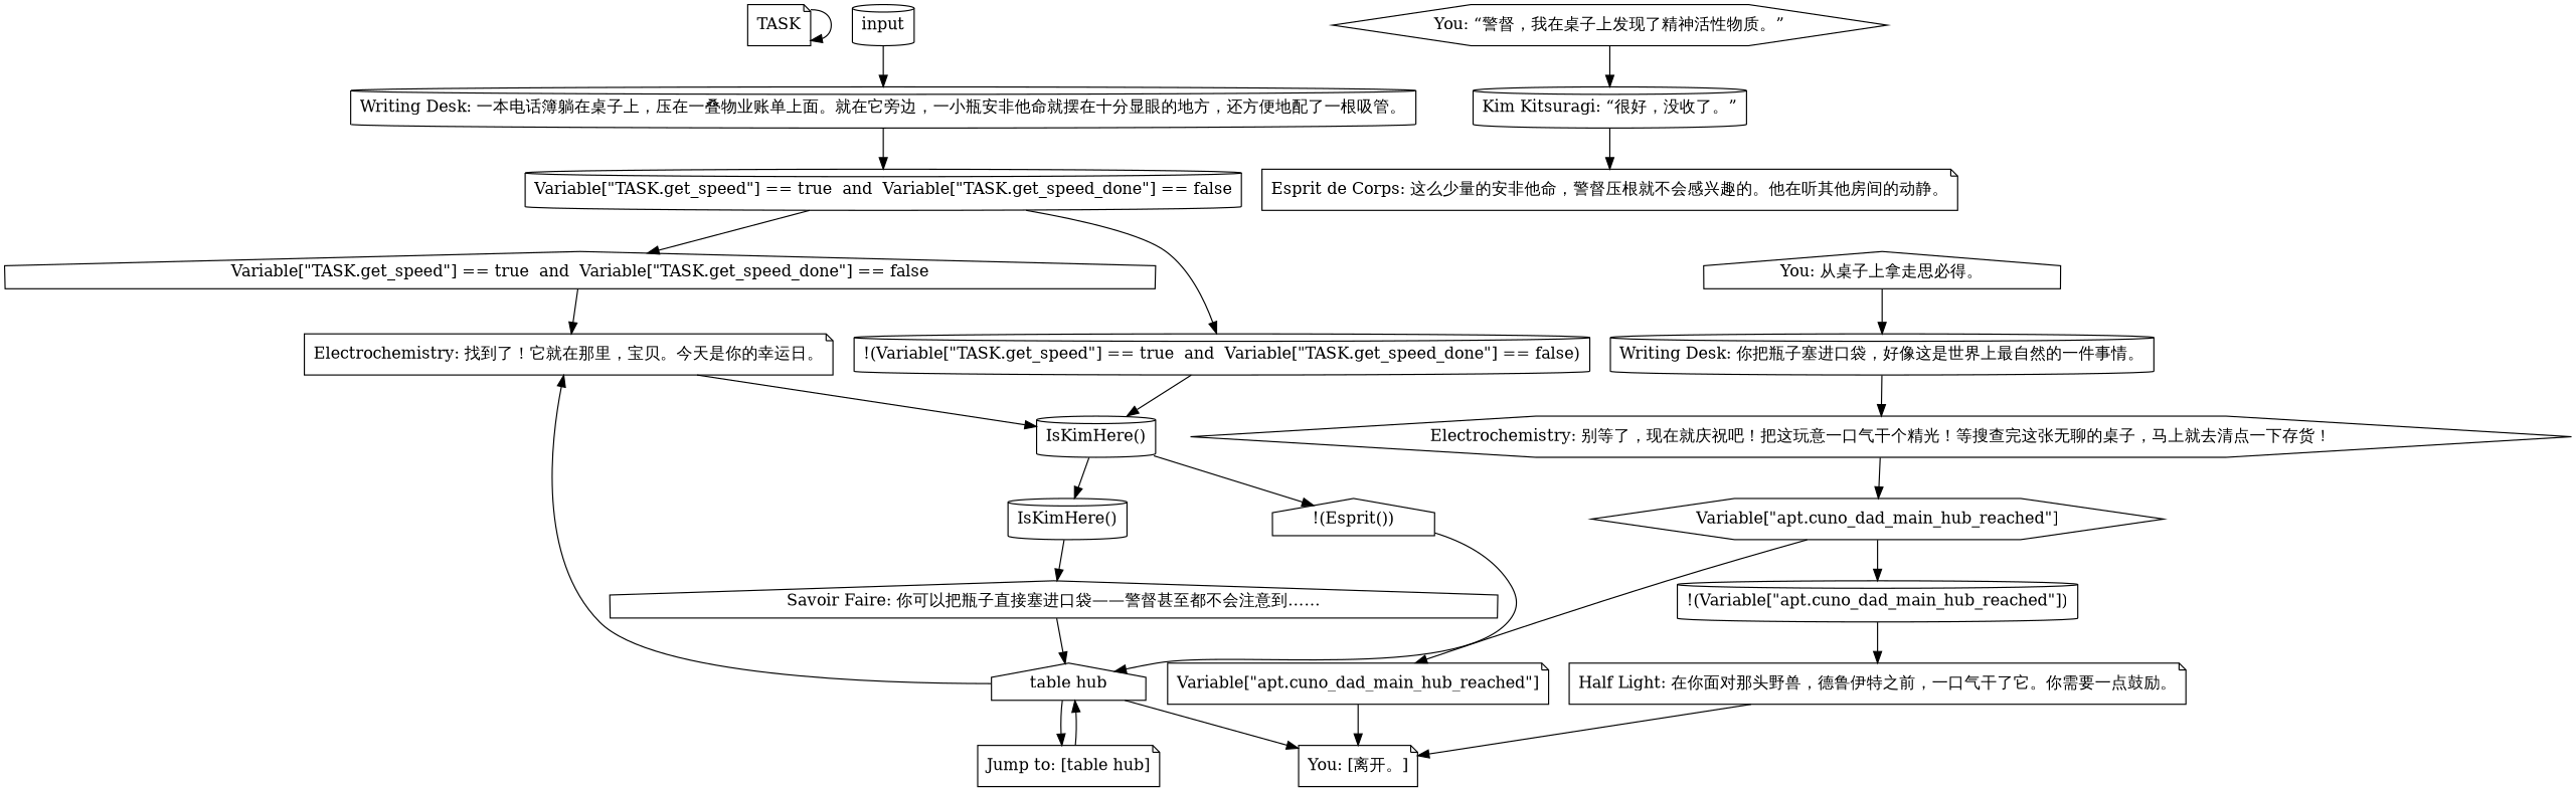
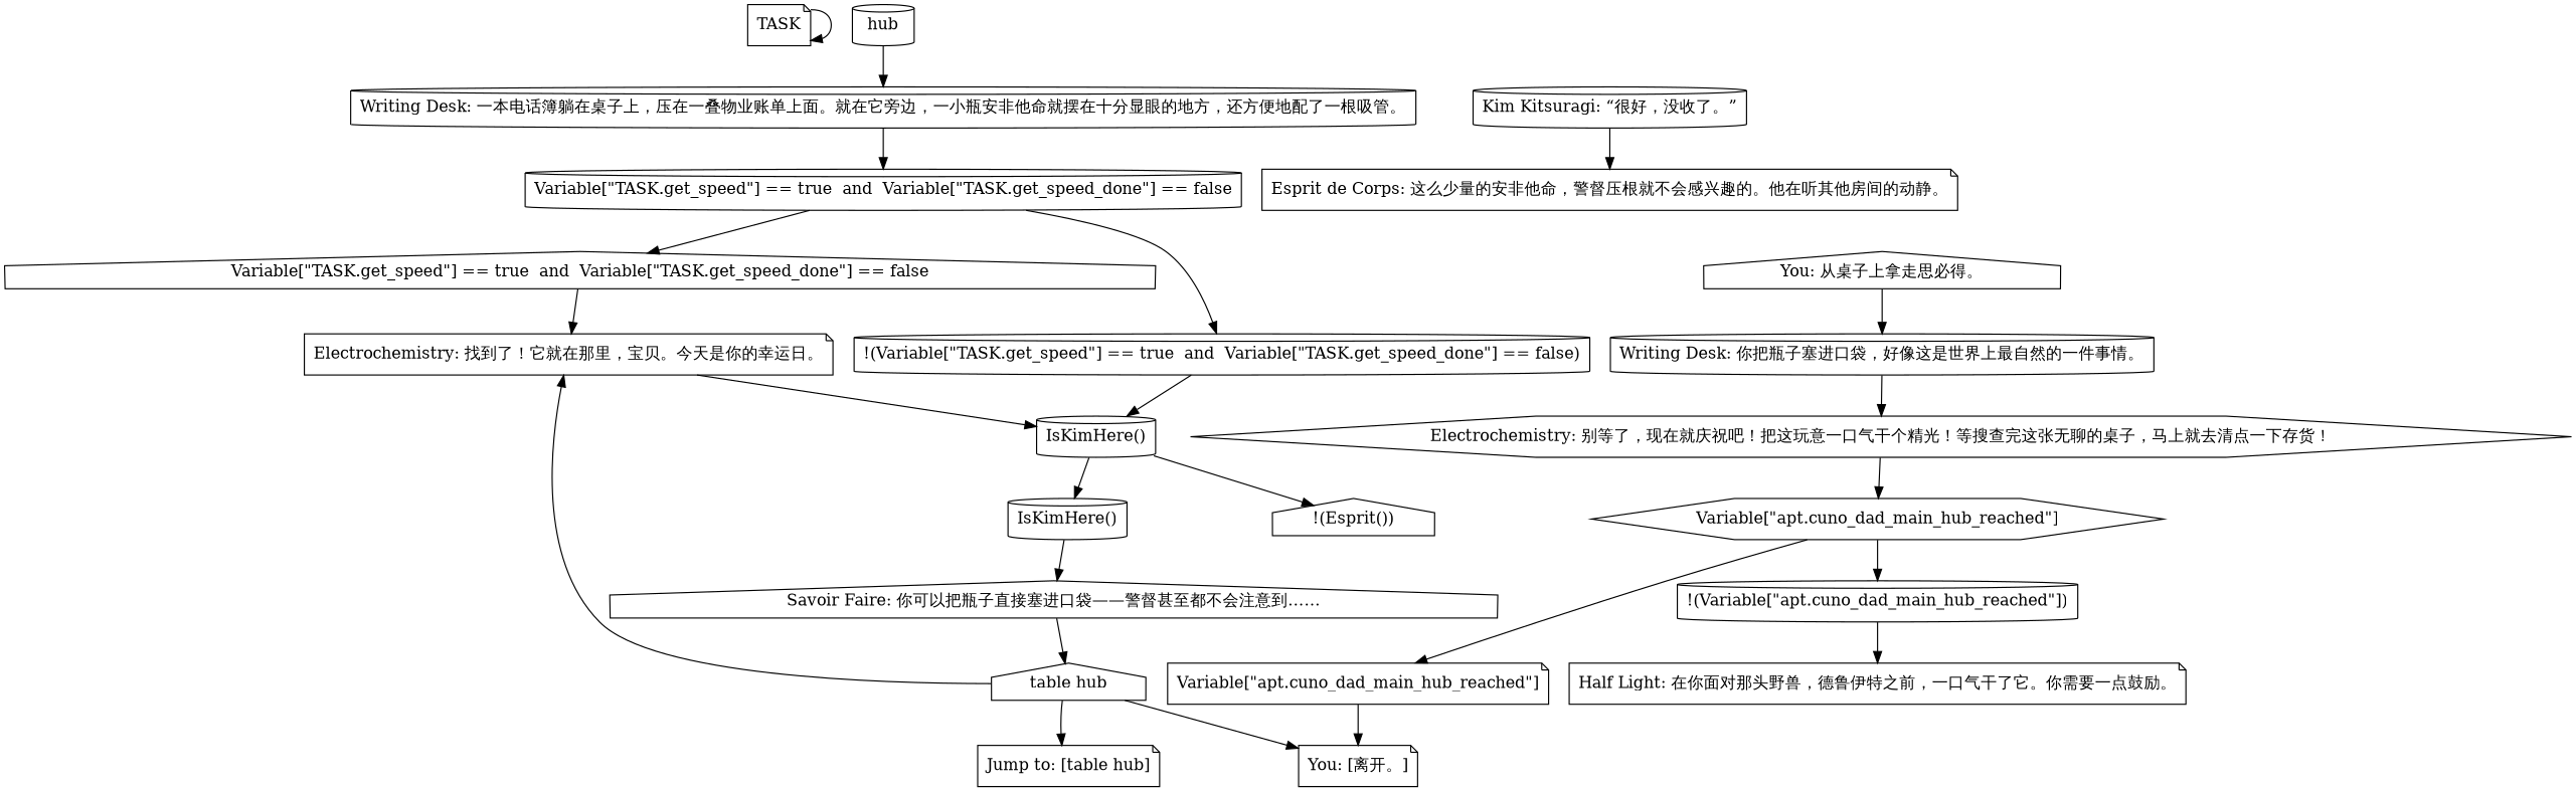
  digraph {
    node [shape=cylinder]
    n1 [label=TASK shape=note]
-   n2 [label=input]
+   n2 [label=hub]
    n3 [label="Writing Desk: 一本电话簿躺在桌子上，压在一叠物业账单上面。就在它旁边，一小瓶安非他命就摆在十分显眼的地方，还方便地配了一根吸管。"]
    n4 [label="Variable[\"TASK.get_speed\"] == true  and  Variable[\"TASK.get_speed_done\"] == false"]
    n5 [label="Jump to: [table hub]" shape=note]
    n6 [label="table hub" shape=house]
    n7 [label="Electrochemistry: 找到了！它就在那里，宝贝。今天是你的幸运日。" shape=note]
    n8 [label="You: [离开。]" shape=note]
-   n9 [label="You: “警督，我在桌子上发现了精神活性物质。”" shape=hexagon]
    n10 [label="Kim Kitsuragi: “很好，没收了。”"]
    n11 [label="Esprit de Corps: 这么少量的安非他命，警督压根就不会感兴趣的。他在听其他房间的动静。" shape=note]
    n12 [label="Variable[\"TASK.get_speed\"] == true  and  Variable[\"TASK.get_speed_done\"] == false" shape=house]
    n13 [label="!(Variable[\"TASK.get_speed\"] == true  and  Variable[\"TASK.get_speed_done\"] == false)"]
    n14 [label="Electrochemistry: 别等了，现在就庆祝吧！把这玩意一口气干个精光！等搜查完这张无聊的桌子，马上就去清点一下存货！" shape=hexagon]
    n15 [label="Variable[\"apt.cuno_dad_main_hub_reached\"]" shape=hexagon]
    n16 [label="Variable[\"apt.cuno_dad_main_hub_reached\"]" shape=note]
    n17 [label="!(Variable[\"apt.cuno_dad_main_hub_reached\"])"]
    n18 [label="IsKimHere()"]
    n19 [label="IsKimHere()"]
    n20 [label="!(Esprit())" shape=house]
    n21 [label="You: 从桌子上拿走思必得。" shape=house]
    n22 [label="Writing Desk: 你把瓶子塞进口袋，好像这是世界上最自然的一件事情。"]
    n23 [label="Savoir Faire: 你可以把瓶子直接塞进口袋——警督甚至都不会注意到……" shape=house]
    n24 [label="Half Light: 在你面对那头野兽，德鲁伊特之前，一口气干了它。你需要一点鼓励。" shape=note]
    n1 -> n1
    n2 -> n3
    n3 -> n4
    n4 -> n12
    n4 -> n13
-   n5 -> n6
    n6 -> n5
    n6 -> n7
    n6 -> n8
    n7 -> n18
-   n9 -> n10
    n10 -> n11
    n12 -> n7
    n13 -> n18
    n14 -> n15
    n15 -> n16
    n15 -> n17
    n16 -> n8
    n17 -> n24
    n18 -> n19
    n18 -> n20
    n19 -> n23
-   n20 -> n6
    n21 -> n22
    n22 -> n14
    n23 -> n6
-   n24 -> n8
  }
